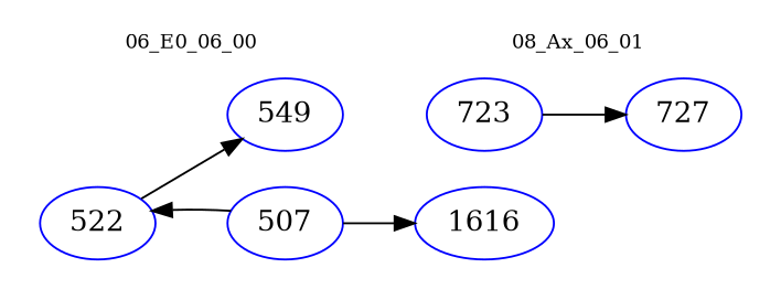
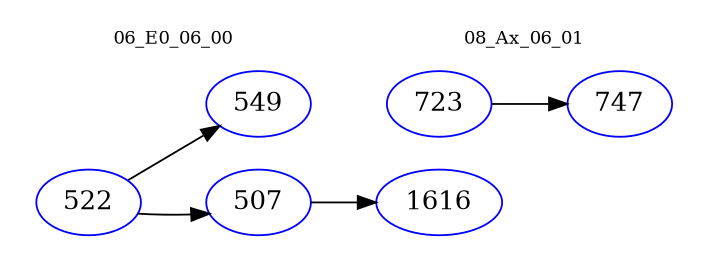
  digraph {
    rankdir=LR
    node [color=blue]
    edge [color=black]
    n1 [label=723]
    n2 [label=1616]
-   n3 [label=727]
+   n3 [label=747]
    n4 [label=522]
    n5 [label=507]
    n6 [label=549]
    subgraph cluster_1 {
      color=white
      fontsize=10
      label="08_Ax_06_01"
      n1
      n2
      n3
    }
    subgraph cluster_2 {
      color=white
      fontsize=10
      label="06_E0_06_00"
      n4
      n5
      n6
    }
    n1 -> n3
-   n5 -> n4
+   n4 -> n5
    n4 -> n6
    n5 -> n2
  }
